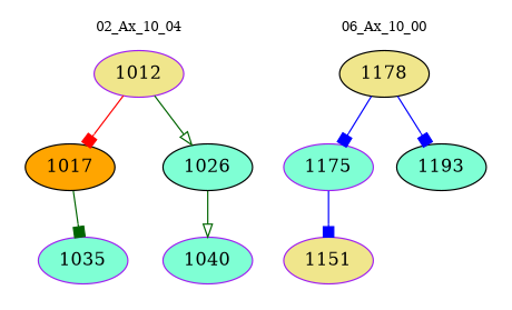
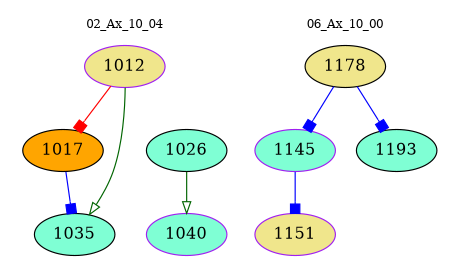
  digraph {
    node [color=black fillcolor=aquamarine style=filled]
    edge [arrowhead=box color=blue]
    n1 [color=purple fillcolor=khaki label=1012]
    n2 [fillcolor=orange label=1017]
    n3 [label=1026]
-   n4 [color=purple label=1035]
+   n4 [label=1035]
    n5 [color=purple label=1040]
    n6 [fillcolor=khaki label=1178]
-   n7 [color=purple label=1175]
+   n7 [color=purple label=1145]
    n8 [label=1193]
    n9 [color=purple fillcolor=khaki label=1151]
    subgraph cluster_1 {
      color=white
      fontsize=10
      label="02_Ax_10_04"
      n1
      n2
      n3
      n4
      n5
    }
    subgraph cluster_2 {
      color=white
      fontsize=10
      label="06_Ax_10_00"
      n6
      n7
      n8
      n9
    }
    n1 -> n2 [color=red]
-   n1 -> n3 [arrowhead=onormal color=darkgreen]
-   n2 -> n4 [color=darkgreen]
+   n1 -> n4 [arrowhead=onormal color=darkgreen]
+   n2 -> n4
    n3 -> n5 [arrowhead=onormal color=darkgreen]
    n6 -> n7
    n6 -> n8
    n7 -> n9
  }
